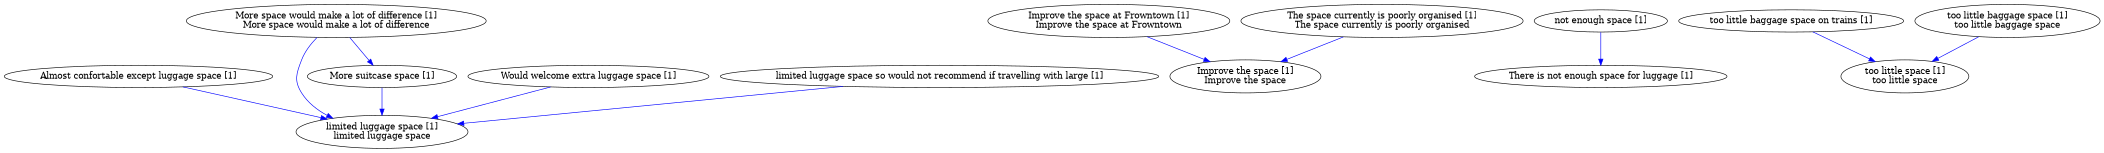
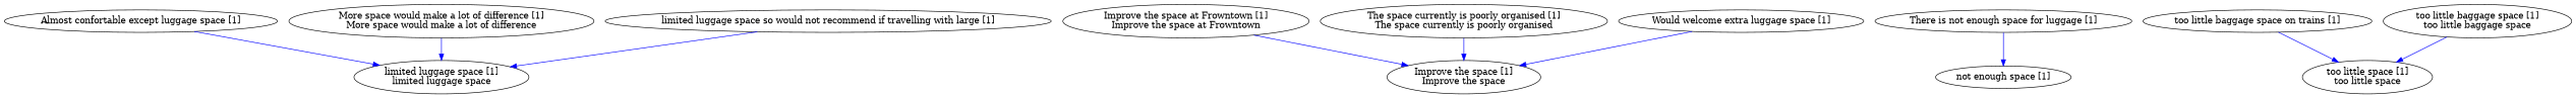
  digraph {
    edge [color=blue]
    "Almost confortable except luggage space [1]"
    "limited luggage space [1]\nlimited luggage space"
    "Improve the space at Frowntown [1]\nImprove the space at Frowntown"
    "Improve the space [1]\nImprove the space"
    "More space would make a lot of difference [1]\nMore space would make a lot of difference"
-   "More suitcase space [1]"
    "The space currently is poorly organised [1]\nThe space currently is poorly organised"
    "There is not enough space for luggage [1]"
    "not enough space [1]"
    "Would welcome extra luggage space [1]"
    "limited luggage space so would not recommend if travelling with large [1]"
    "too little baggage space on trains [1]"
    "too little space [1]\ntoo little space"
    "too little baggage space [1]\ntoo little baggage space"
    "Almost confortable except luggage space [1]" -> "limited luggage space [1]\nlimited luggage space"
    "Improve the space at Frowntown [1]\nImprove the space at Frowntown" -> "Improve the space [1]\nImprove the space"
    "More space would make a lot of difference [1]\nMore space would make a lot of difference" -> "limited luggage space [1]\nlimited luggage space"
-   "More space would make a lot of difference [1]\nMore space would make a lot of difference" -> "More suitcase space [1]"
-   "More suitcase space [1]" -> "limited luggage space [1]\nlimited luggage space"
    "The space currently is poorly organised [1]\nThe space currently is poorly organised" -> "Improve the space [1]\nImprove the space"
-   "not enough space [1]" -> "There is not enough space for luggage [1]"
-   "Would welcome extra luggage space [1]" -> "limited luggage space [1]\nlimited luggage space"
+   "There is not enough space for luggage [1]" -> "not enough space [1]"
+   "Would welcome extra luggage space [1]" -> "Improve the space [1]\nImprove the space"
    "limited luggage space so would not recommend if travelling with large [1]" -> "limited luggage space [1]\nlimited luggage space"
    "too little baggage space on trains [1]" -> "too little space [1]\ntoo little space"
    "too little baggage space [1]\ntoo little baggage space" -> "too little space [1]\ntoo little space"
  }
